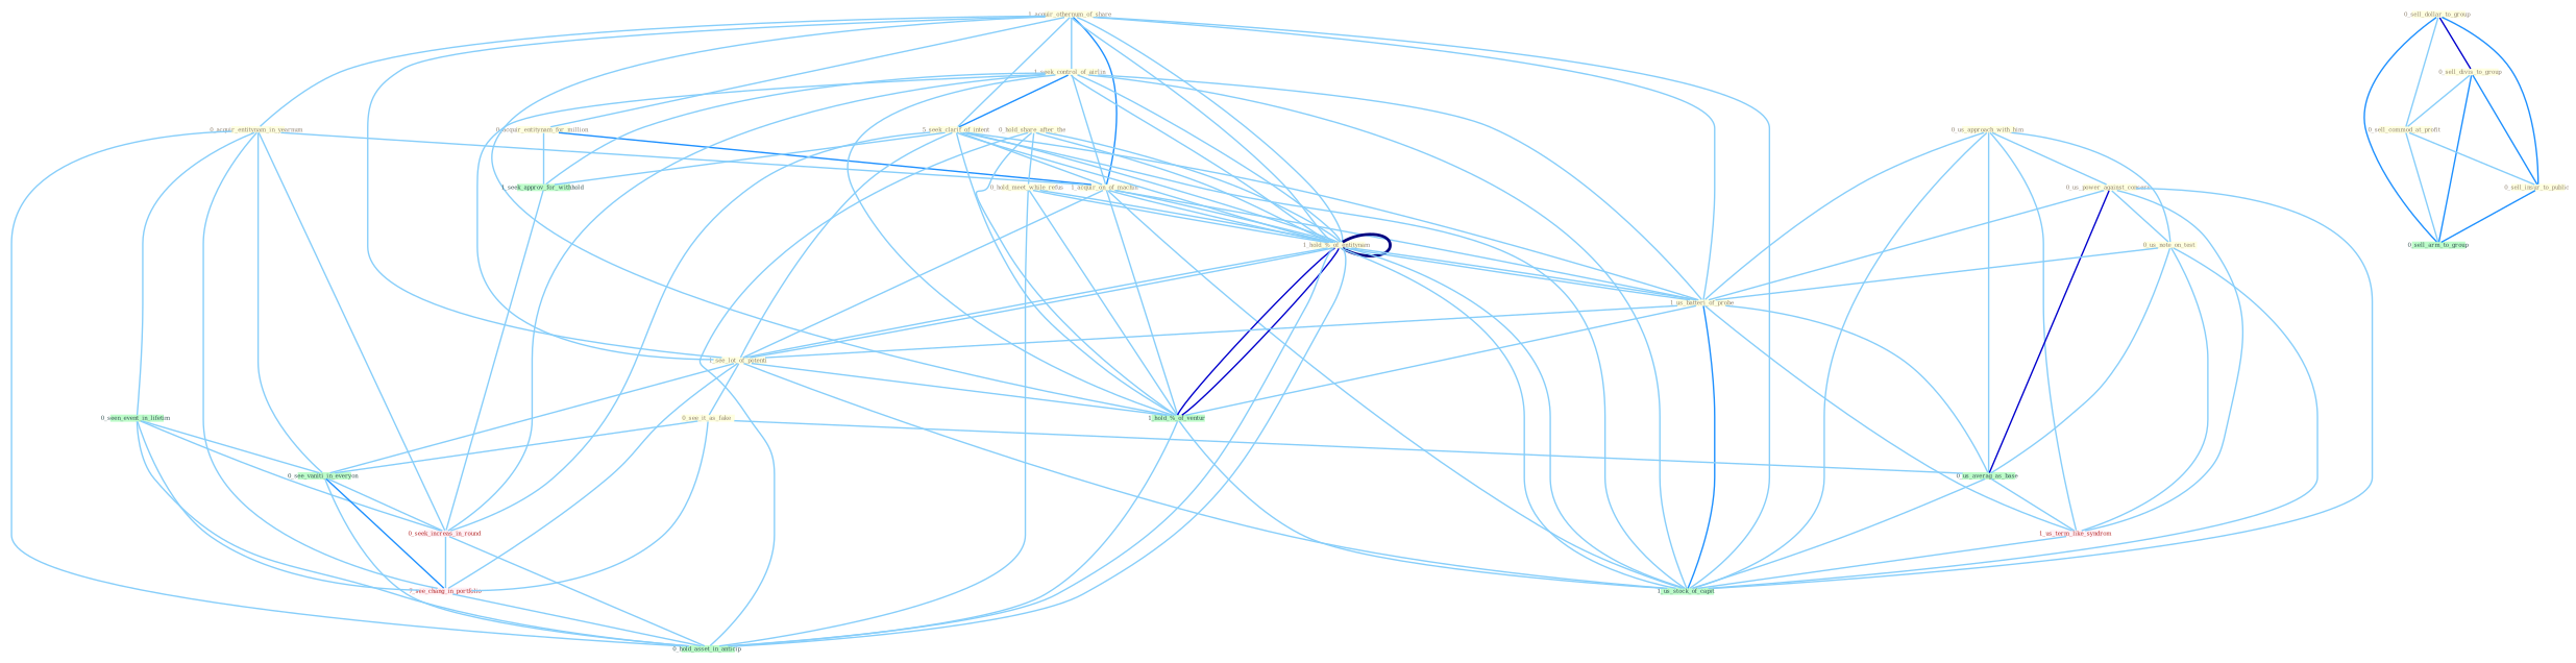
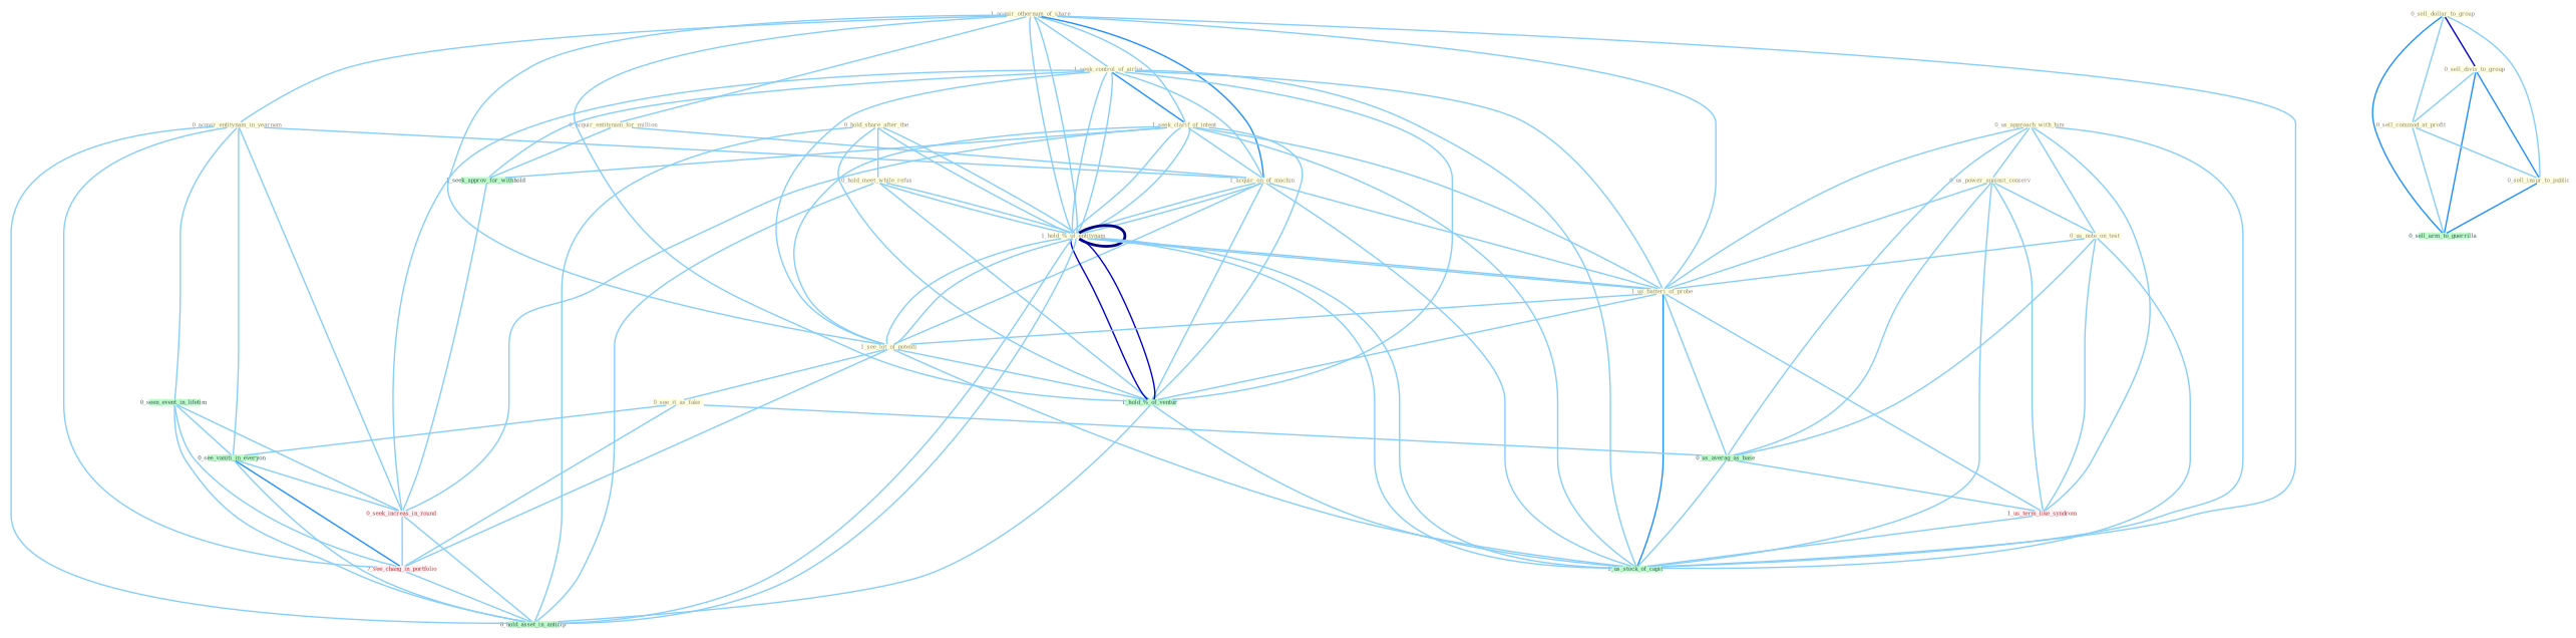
  graph {
    node [color="#ffffe0" fixedsize=true fontcolor="#8b7d6b" fontsize=4 shape=polygon style=filled]
    edge [color="#87cefa" w=1]
    "1_acquir_othernum_of_share " [height=.06 width=.5]
    "0_sell_dollar_to_group " [height=.06 width=.5]
    "0_sell_divis_to_group " [height=.06 width=.5]
    "0_acquir_entitynam_for_million " [height=.06 width=.5]
    "1_seek_control_of_airlin " [height=.06 width=.5]
    "0_acquir_entitynam_in_yearnum " [height=.06 width=.5]
-   "1_seek_clarif_of_intent " [height=.06 width=.5 label="5_seek_clarif_of_intent"]
+   "1_seek_clarif_of_intent " [height=.06 width=.5]
    "0_us_approach_with_him " [height=.06 width=.5]
    "1_acquir_on_of_machin " [height=.06 width=.5]
    "0_sell_commod_at_profit " [height=.06 width=.5]
    "0_us_power_against_conserv " [height=.06 width=.5]
    "0_us_note_on_test " [height=.06 width=.5]
    "0_hold_share_after_the " [height=.06 width=.5]
    "0_sell_insur_to_public " [height=.06 width=.5]
    "0_hold_meet_while_refus " [height=.06 width=.5]
    "1_hold_%_of_entitynam " [height=.06 width=.5]
    "1_us_batteri_of_probe " [height=.06 width=.5]
    "1_see_lot_of_potenti " [height=.06 width=.5]
    "0_see_it_as_fake " [height=.06 width=.5]
    "1_us_term_like_syndrom " [color="#fff0f5" fontcolor="#b22222" height=.06 width=.5]
    "0_seek_increas_in_round " [color="#fff0f5" fontcolor="#b22222" height=.06 width=.5]
    n22 [color="#fff0f5" fontcolor="#b22222" height=.06 label="7_see_chang_in_portfolio" width=.5]
    "1_hold_%_of_ventur " [color="#BDFCC9" fontcolor="#2f4f4f" height=.06 width=.5]
    "1_us_stock_of_capit " [color="#BDFCC9" fontcolor="#2f4f4f" height=.06 width=.5]
-   "0_sell_arm_to_guerrilla " [color="#BDFCC9" fontcolor="#2f4f4f" height=.06 width=.5 label="0_sell_arm_to_group"]
+   "0_sell_arm_to_guerrilla " [color="#BDFCC9" fontcolor="#2f4f4f" height=.06 width=.5]
    "1_seek_approv_for_withhold " [color="#BDFCC9" fontcolor="#2f4f4f" height=.06 width=.5]
    "0_seen_event_in_lifetim " [color="#BDFCC9" fontcolor="#2f4f4f" height=.06 width=.5]
    "0_see_vaniti_in_everyon " [color="#BDFCC9" fontcolor="#2f4f4f" height=.06 width=.5]
    "0_hold_asset_in_anticip " [color="#BDFCC9" fontcolor="#2f4f4f" height=.06 width=.5]
    "0_us_averag_as_base " [color="#BDFCC9" fontcolor="#2f4f4f" height=.06 width=.5]
    subgraph sub_1 {
      "1_acquir_othernum_of_share "
      "0_sell_dollar_to_group "
      "0_sell_divis_to_group "
      "0_acquir_entitynam_for_million "
      "1_seek_control_of_airlin "
      "0_acquir_entitynam_in_yearnum "
      "1_seek_clarif_of_intent "
      "0_us_approach_with_him "
      "1_acquir_on_of_machin "
      "0_sell_commod_at_profit "
      "0_us_power_against_conserv "
      "0_us_note_on_test "
      "0_hold_share_after_the "
      "0_sell_insur_to_public "
      "0_hold_meet_while_refus "
      "1_hold_%_of_entitynam "
      "1_us_batteri_of_probe "
      "1_see_lot_of_potenti "
      "0_see_it_as_fake "
    }
    subgraph sub_2 {
      "1_us_term_like_syndrom "
      "0_seek_increas_in_round "
      n22
    }
    "1_acquir_othernum_of_share " -- "0_acquir_entitynam_for_million "
    "1_acquir_othernum_of_share " -- "1_seek_control_of_airlin "
    "1_acquir_othernum_of_share " -- "0_acquir_entitynam_in_yearnum "
    "1_acquir_othernum_of_share " -- "1_seek_clarif_of_intent "
    "1_acquir_othernum_of_share " -- "1_acquir_on_of_machin " [color="#1e90ff" w=2]
    "1_acquir_othernum_of_share " -- "1_hold_%_of_entitynam "
    "1_acquir_othernum_of_share " -- "1_hold_%_of_entitynam "
    "1_acquir_othernum_of_share " -- "1_us_batteri_of_probe "
    "1_acquir_othernum_of_share " -- "1_see_lot_of_potenti "
    "1_acquir_othernum_of_share " -- "1_hold_%_of_ventur "
    "1_acquir_othernum_of_share " -- "1_us_stock_of_capit "
    "0_sell_dollar_to_group " -- "0_sell_divis_to_group " [color="#0000cd" w=3]
    "0_sell_dollar_to_group " -- "0_sell_commod_at_profit "
-   "0_sell_dollar_to_group " -- "0_sell_insur_to_public " [color="#1e90ff" w=2]
+   "0_sell_dollar_to_group " -- "0_sell_insur_to_public " [w=2]
    "0_sell_dollar_to_group " -- "0_sell_arm_to_guerrilla " [color="#1e90ff" w=2]
    "0_sell_divis_to_group " -- "0_sell_commod_at_profit "
    "0_sell_divis_to_group " -- "0_sell_insur_to_public " [color="#1e90ff" w=2]
    "0_sell_divis_to_group " -- "0_sell_arm_to_guerrilla " [color="#1e90ff" w=2]
-   "0_acquir_entitynam_for_million " -- "1_acquir_on_of_machin " [color="#1e90ff"]
+   "0_acquir_entitynam_for_million " -- "1_acquir_on_of_machin "
    "0_acquir_entitynam_for_million " -- "1_seek_approv_for_withhold "
    "1_seek_control_of_airlin " -- "1_seek_clarif_of_intent " [color="#1e90ff" w=2]
    "1_seek_control_of_airlin " -- "1_acquir_on_of_machin "
    "1_seek_control_of_airlin " -- "1_hold_%_of_entitynam "
    "1_seek_control_of_airlin " -- "1_hold_%_of_entitynam "
    "1_seek_control_of_airlin " -- "1_us_batteri_of_probe "
    "1_seek_control_of_airlin " -- "1_see_lot_of_potenti "
    "1_seek_control_of_airlin " -- "0_seek_increas_in_round "
    "1_seek_control_of_airlin " -- "1_hold_%_of_ventur "
    "1_seek_control_of_airlin " -- "1_us_stock_of_capit "
    "1_seek_control_of_airlin " -- "1_seek_approv_for_withhold "
    "0_acquir_entitynam_in_yearnum " -- "1_acquir_on_of_machin "
    "0_acquir_entitynam_in_yearnum " -- "0_seek_increas_in_round "
    "0_acquir_entitynam_in_yearnum " -- n22
    "0_acquir_entitynam_in_yearnum " -- "0_seen_event_in_lifetim "
    "0_acquir_entitynam_in_yearnum " -- "0_see_vaniti_in_everyon "
    "0_acquir_entitynam_in_yearnum " -- "0_hold_asset_in_anticip "
    "1_seek_clarif_of_intent " -- "1_acquir_on_of_machin "
    "1_seek_clarif_of_intent " -- "1_hold_%_of_entitynam "
    "1_seek_clarif_of_intent " -- "1_hold_%_of_entitynam "
    "1_seek_clarif_of_intent " -- "1_us_batteri_of_probe "
    "1_seek_clarif_of_intent " -- "1_see_lot_of_potenti "
    "1_seek_clarif_of_intent " -- "0_seek_increas_in_round "
    "1_seek_clarif_of_intent " -- "1_hold_%_of_ventur "
    "1_seek_clarif_of_intent " -- "1_us_stock_of_capit "
    "1_seek_clarif_of_intent " -- "1_seek_approv_for_withhold "
    "0_us_approach_with_him " -- "0_us_power_against_conserv "
    "0_us_approach_with_him " -- "0_us_note_on_test "
    "0_us_approach_with_him " -- "1_us_batteri_of_probe "
    "0_us_approach_with_him " -- "1_us_term_like_syndrom "
    "0_us_approach_with_him " -- "1_us_stock_of_capit "
    "0_us_approach_with_him " -- "0_us_averag_as_base "
    "1_acquir_on_of_machin " -- "1_hold_%_of_entitynam "
    "1_acquir_on_of_machin " -- "1_hold_%_of_entitynam "
    "1_acquir_on_of_machin " -- "1_us_batteri_of_probe "
    "1_acquir_on_of_machin " -- "1_see_lot_of_potenti "
    "1_acquir_on_of_machin " -- "1_hold_%_of_ventur "
    "1_acquir_on_of_machin " -- "1_us_stock_of_capit "
    "0_sell_commod_at_profit " -- "0_sell_insur_to_public "
    "0_sell_commod_at_profit " -- "0_sell_arm_to_guerrilla "
    "0_us_power_against_conserv " -- "0_us_note_on_test "
    "0_us_power_against_conserv " -- "1_us_batteri_of_probe "
    "0_us_power_against_conserv " -- "1_us_term_like_syndrom "
    "0_us_power_against_conserv " -- "1_us_stock_of_capit "
-   "0_us_power_against_conserv " -- "0_us_averag_as_base " [color="#0000cd"]
+   "0_us_power_against_conserv " -- "0_us_averag_as_base "
    "0_us_note_on_test " -- "1_us_batteri_of_probe "
    "0_us_note_on_test " -- "1_us_term_like_syndrom "
    "0_us_note_on_test " -- "1_us_stock_of_capit "
    "0_us_note_on_test " -- "0_us_averag_as_base "
    "0_hold_share_after_the " -- "0_hold_meet_while_refus "
    "0_hold_share_after_the " -- "1_hold_%_of_entitynam "
    "0_hold_share_after_the " -- "1_hold_%_of_entitynam "
    "0_hold_share_after_the " -- "1_hold_%_of_ventur "
    "0_hold_share_after_the " -- "0_hold_asset_in_anticip "
    "0_sell_insur_to_public " -- "0_sell_arm_to_guerrilla " [color="#1e90ff" w=2]
    "0_hold_meet_while_refus " -- "1_hold_%_of_entitynam "
    "0_hold_meet_while_refus " -- "1_hold_%_of_entitynam "
    "0_hold_meet_while_refus " -- "1_hold_%_of_ventur "
    "0_hold_meet_while_refus " -- "0_hold_asset_in_anticip "
    "1_hold_%_of_entitynam " -- "1_hold_%_of_entitynam " [color="#000080" style=bold w=4]
    "1_hold_%_of_entitynam " -- "1_us_batteri_of_probe "
    "1_hold_%_of_entitynam " -- "1_see_lot_of_potenti "
    "1_hold_%_of_entitynam " -- "1_hold_%_of_ventur " [color="#0000cd" w=3]
    "1_hold_%_of_entitynam " -- "1_hold_%_of_ventur " [color="#0000cd" w=3]
    "1_hold_%_of_entitynam " -- "1_us_stock_of_capit "
    "1_hold_%_of_entitynam " -- "1_us_stock_of_capit "
    "1_hold_%_of_entitynam " -- "0_hold_asset_in_anticip "
    "1_hold_%_of_entitynam " -- "0_hold_asset_in_anticip "
    "1_us_batteri_of_probe " -- "1_hold_%_of_entitynam "
    "1_us_batteri_of_probe " -- "1_see_lot_of_potenti "
    "1_us_batteri_of_probe " -- "1_us_term_like_syndrom "
    "1_us_batteri_of_probe " -- "1_hold_%_of_ventur "
    "1_us_batteri_of_probe " -- "1_us_stock_of_capit " [color="#1e90ff" w=2]
    "1_us_batteri_of_probe " -- "0_us_averag_as_base "
    "1_see_lot_of_potenti " -- "1_hold_%_of_entitynam "
    "1_see_lot_of_potenti " -- "0_see_it_as_fake "
    "1_see_lot_of_potenti " -- n22
    "1_see_lot_of_potenti " -- "1_hold_%_of_ventur "
    "1_see_lot_of_potenti " -- "1_us_stock_of_capit "
-   "1_see_lot_of_potenti " -- "0_see_vaniti_in_everyon "
    "0_see_it_as_fake " -- n22
    "0_see_it_as_fake " -- "0_see_vaniti_in_everyon "
    "0_see_it_as_fake " -- "0_us_averag_as_base "
    "1_us_term_like_syndrom " -- "1_us_stock_of_capit "
    "0_seek_increas_in_round " -- n22
    "0_seek_increas_in_round " -- "0_hold_asset_in_anticip "
    n22 -- "0_hold_asset_in_anticip "
    "1_hold_%_of_ventur " -- "1_us_stock_of_capit "
    "1_hold_%_of_ventur " -- "0_hold_asset_in_anticip "
    "1_seek_approv_for_withhold " -- "0_seek_increas_in_round "
    "0_seen_event_in_lifetim " -- "0_seek_increas_in_round "
    "0_seen_event_in_lifetim " -- n22
    "0_seen_event_in_lifetim " -- "0_see_vaniti_in_everyon "
    "0_seen_event_in_lifetim " -- "0_hold_asset_in_anticip "
    "0_see_vaniti_in_everyon " -- "0_seek_increas_in_round "
    "0_see_vaniti_in_everyon " -- n22 [color="#1e90ff" w=2]
    "0_see_vaniti_in_everyon " -- "0_hold_asset_in_anticip "
    "0_us_averag_as_base " -- "1_us_term_like_syndrom "
    "0_us_averag_as_base " -- "1_us_stock_of_capit "
  }
